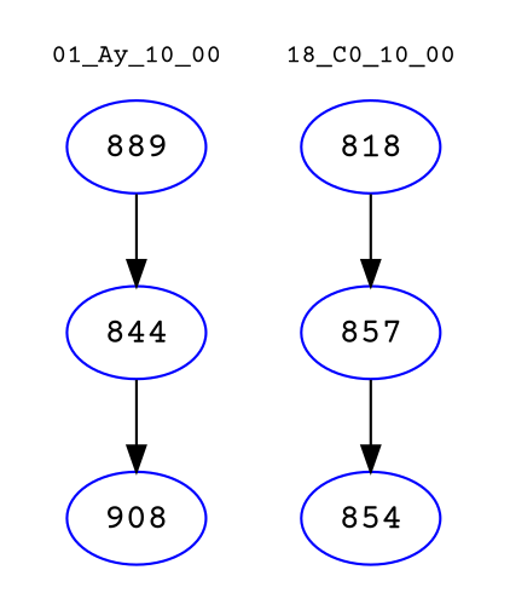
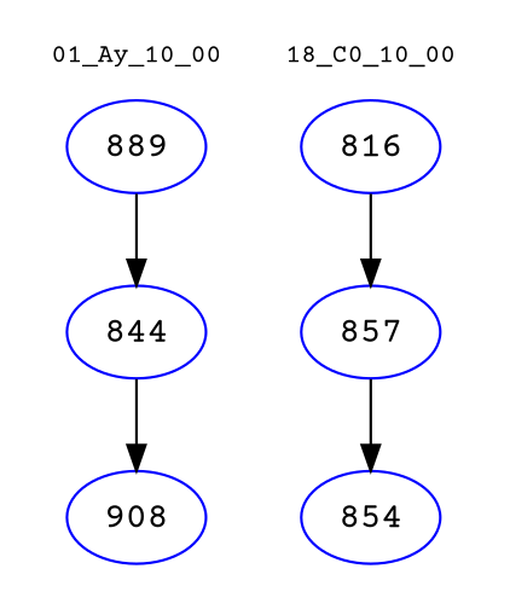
  digraph {
    fontname="Courier Prime"
    node [color=blue fontname="Courier Prime"]
    edge [color=black fontname="Courier Prime"]
    n1 [label=889]
    n2 [label=844]
    n3 [label=908]
-   n4 [label=818]
+   n4 [label=816]
    n5 [label=857]
    n6 [label=854]
    subgraph cluster_1 {
      color=white
      fontsize=10
      label="01_Ay_10_00"
      n1
      n2
      n3
    }
    subgraph cluster_2 {
      color=white
      fontsize=10
      label="18_C0_10_00"
      n4
      n5
      n6
    }
    n1 -> n2
    n2 -> n3
    n4 -> n5
    n5 -> n6
  }
